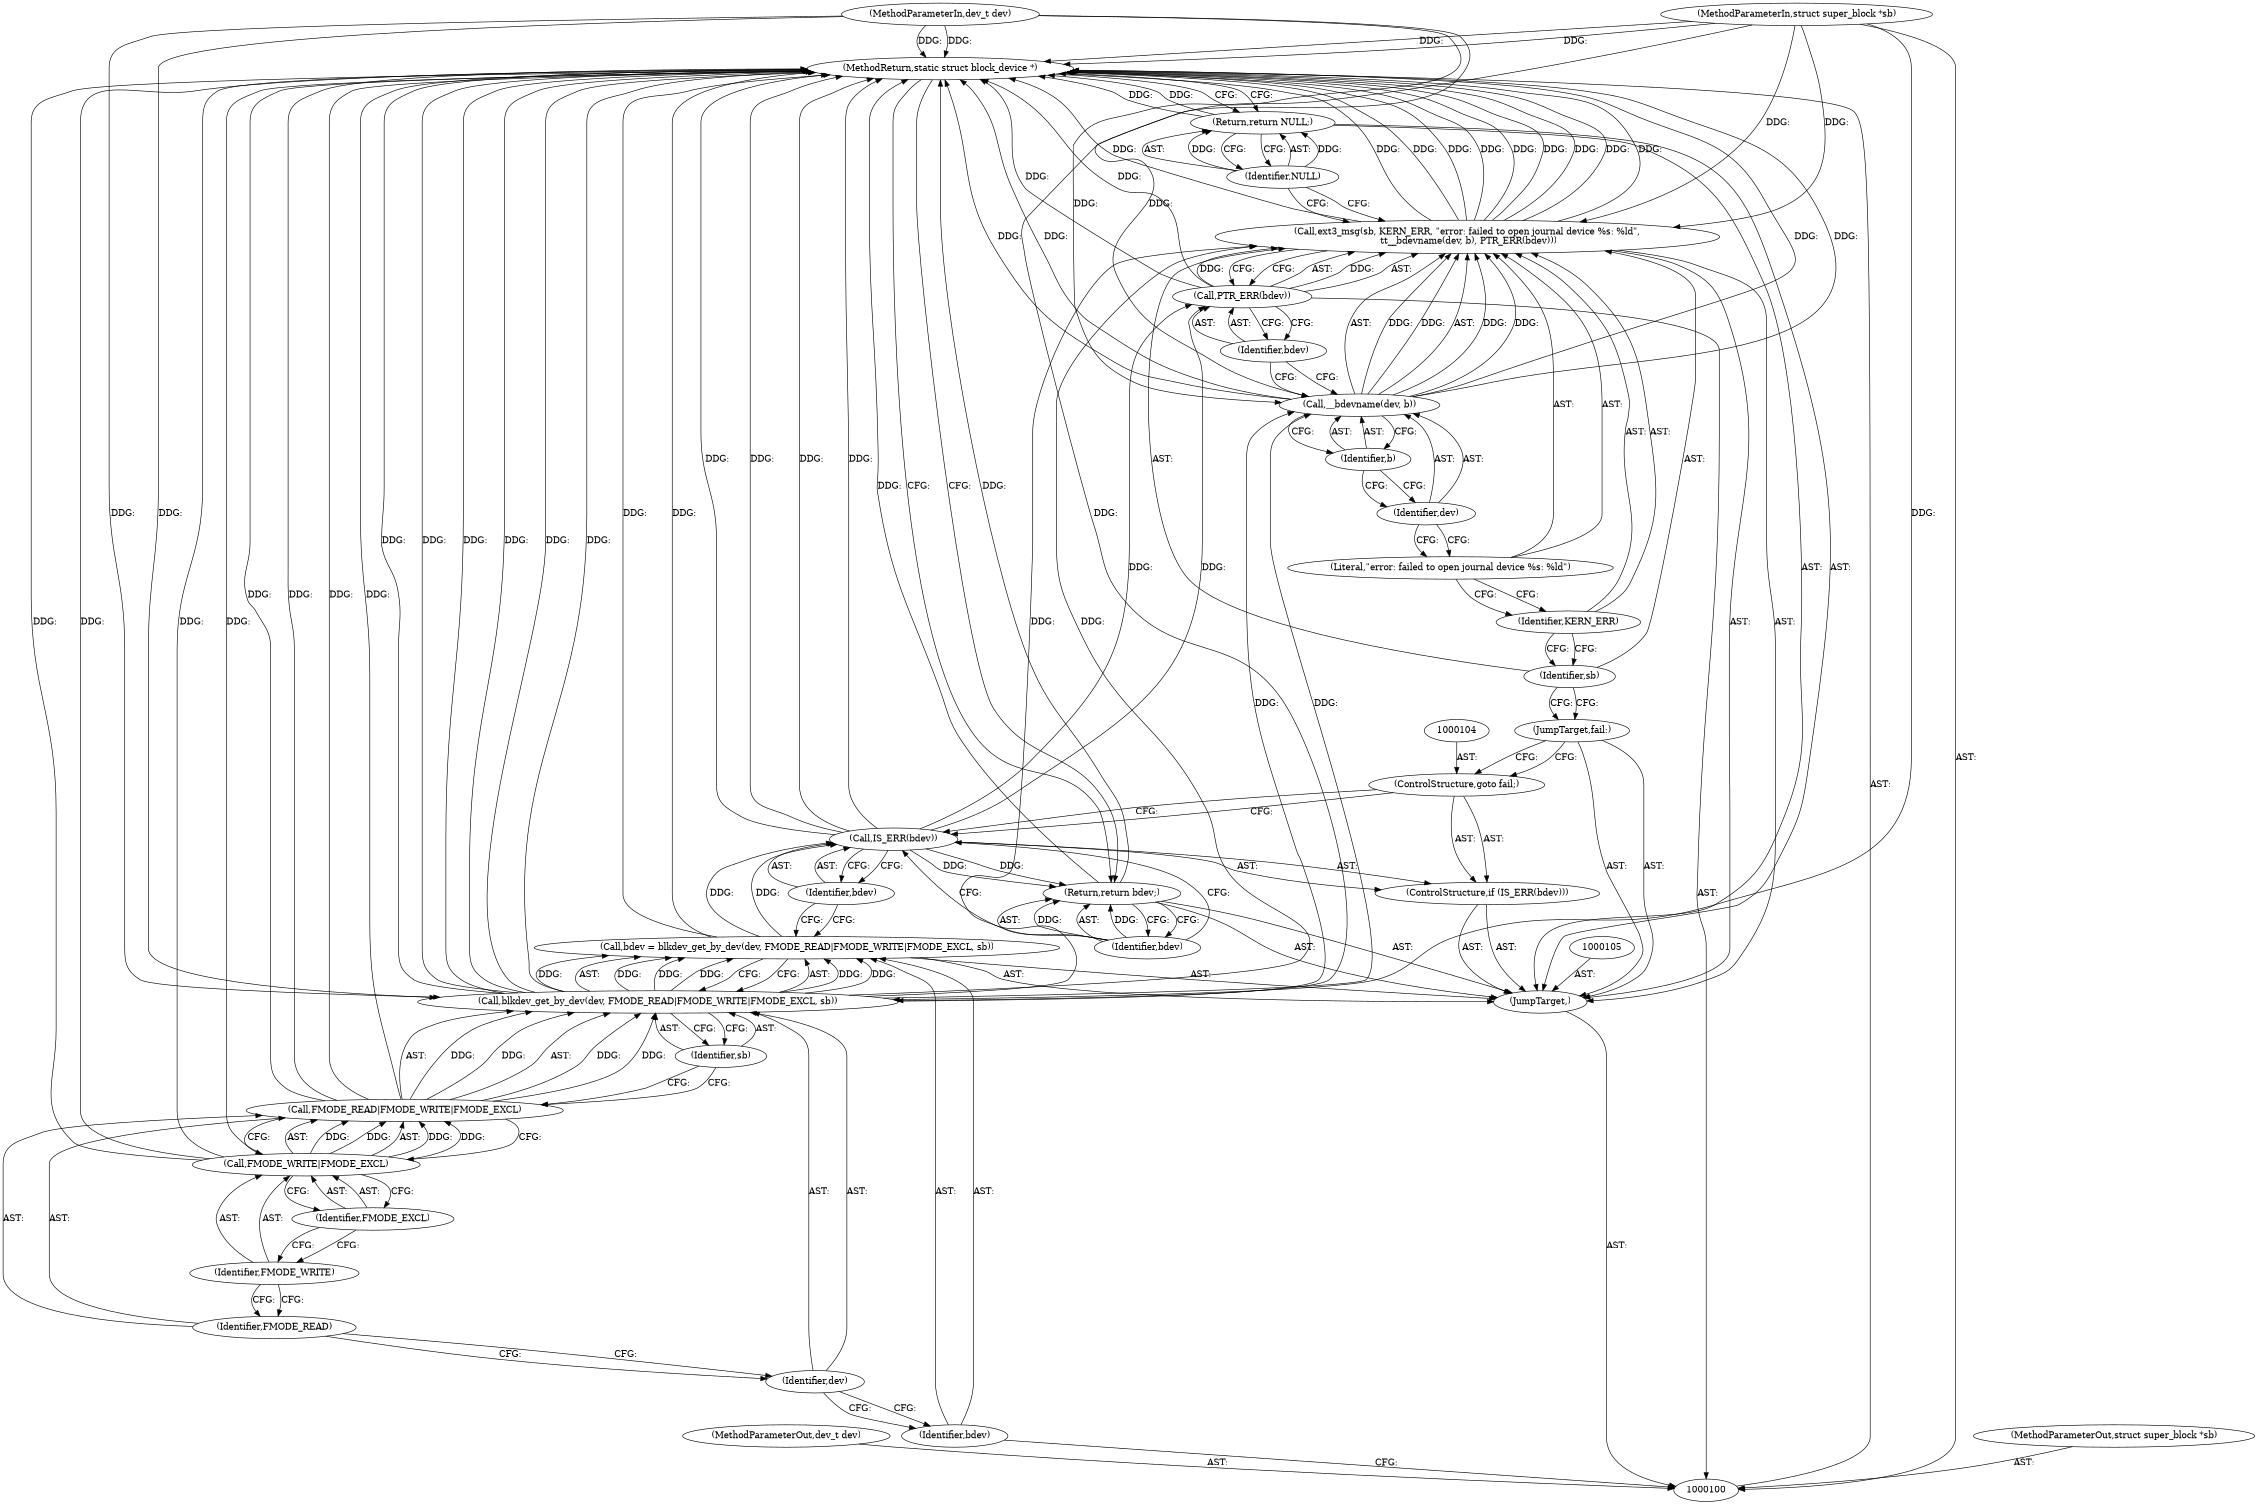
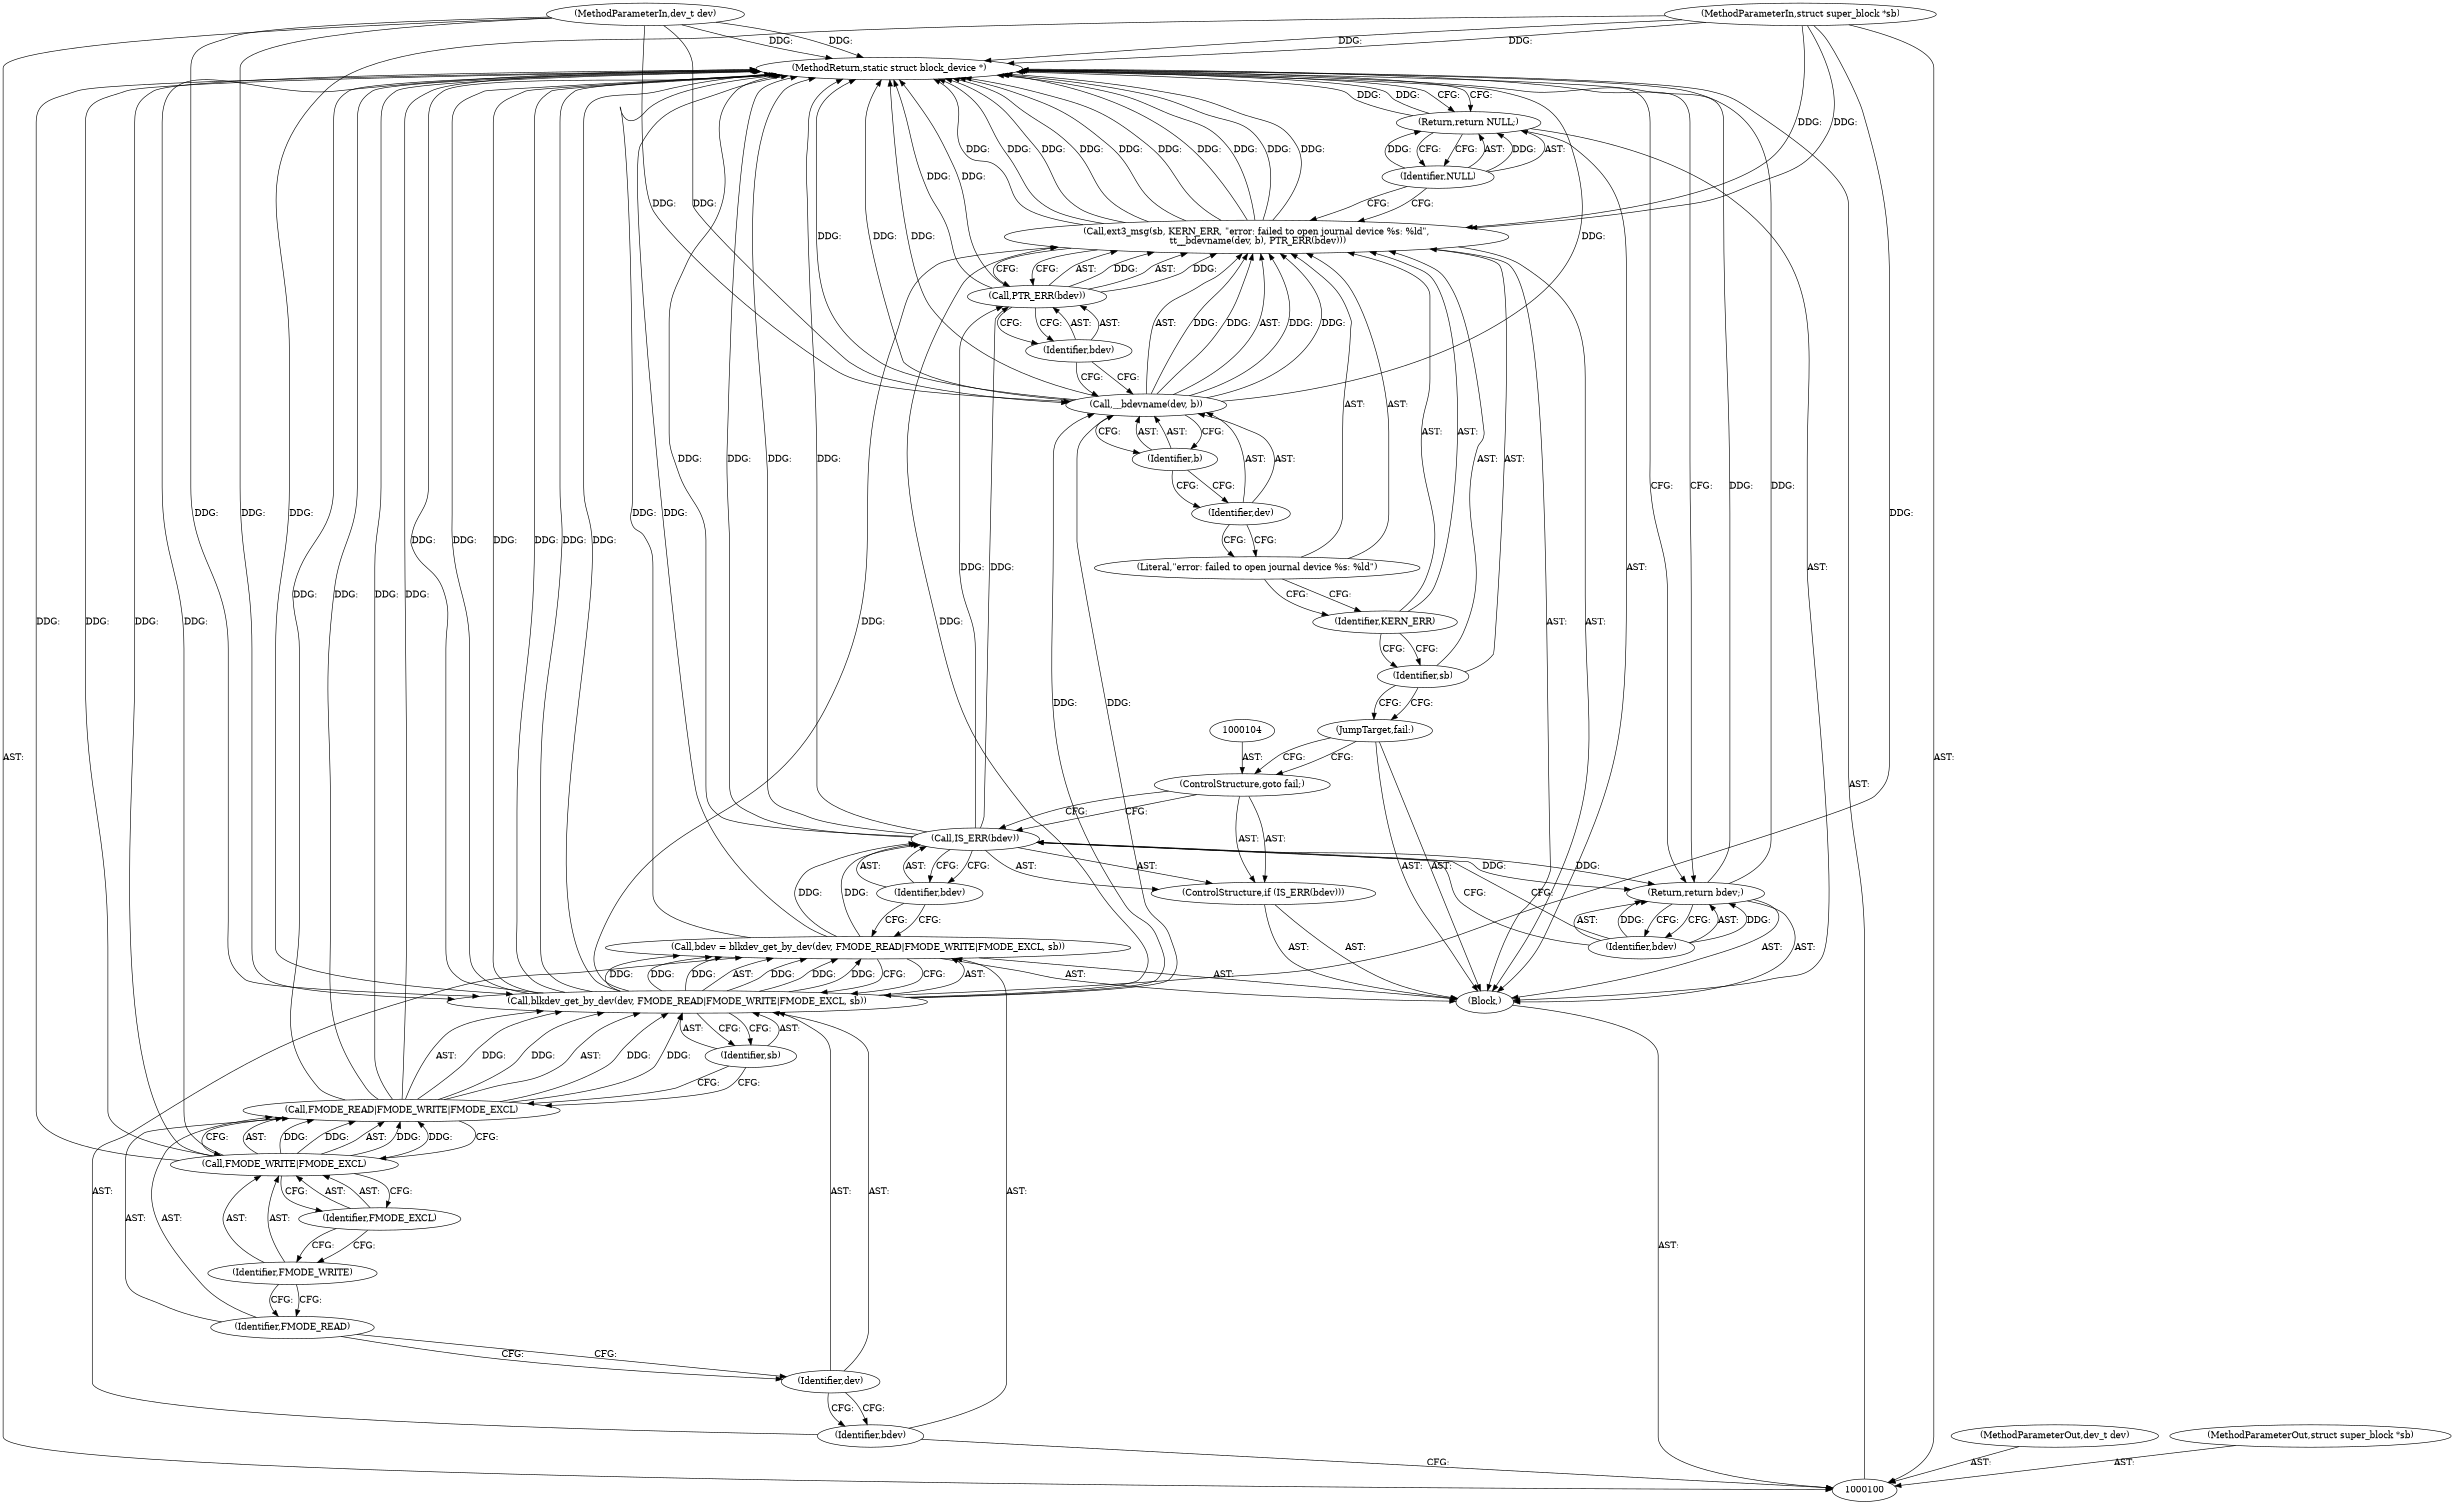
  digraph {
    n1 [label="(MethodReturn,static struct block_device *)"]
    n2 [label="(Return,return NULL;)"]
    n3 [label="(Return,return bdev;)"]
-   n4 [label="(JumpTarget,)"]
+   n4 [label="(Block,)"]
    n5 [label="(Identifier,NULL)"]
    n6 [label="(Identifier,bdev)"]
    1000100
    n8 [label="(MethodParameterIn,dev_t dev)"]
    n9 [label="(Call,__bdevname(dev, b))"]
    n10 [label="(Call,blkdev_get_by_dev(dev, FMODE_READ|FMODE_WRITE|FMODE_EXCL, sb))"]
    n11 [label="(Call,ext3_msg(sb, KERN_ERR, \"error: failed to open journal device %s: %ld\",\n \t\t__bdevname(dev, b), PTR_ERR(bdev)))"]
    n12 [label="(Identifier,b)"]
    n13 [label="(Call,bdev = blkdev_get_by_dev(dev, FMODE_READ|FMODE_WRITE|FMODE_EXCL, sb))"]
    n14 [label="(Identifier,sb)"]
    n15 [label="(MethodParameterOut,dev_t dev)"]
    n16 [label="(MethodParameterIn,struct super_block *sb)"]
    n17 [label="(Call,PTR_ERR(bdev))"]
    n18 [label="(MethodParameterOut,struct super_block *sb)"]
    n19 [label="(JumpTarget,fail:)"]
    n20 [label="(ControlStructure,goto fail;)"]
    n21 [label="(Call,IS_ERR(bdev))"]
    n22 [label="(ControlStructure,if (IS_ERR(bdev)))"]
    n23 [label="(Identifier,bdev)"]
    n24 [label="(Identifier,sb)"]
    n25 [label="(Identifier,KERN_ERR)"]
    n26 [label="(Literal,\"error: failed to open journal device %s: %ld\")"]
    n27 [label="(Identifier,dev)"]
    n28 [label="(Identifier,bdev)"]
    n29 [label="(Identifier,bdev)"]
    n30 [label="(Identifier,dev)"]
    n31 [label="(Call,FMODE_READ|FMODE_WRITE|FMODE_EXCL)"]
    n32 [label="(Call,FMODE_WRITE|FMODE_EXCL)"]
    n33 [label="(Identifier,FMODE_EXCL)"]
    n34 [label="(Identifier,FMODE_READ)"]
    n35 [label="(Identifier,FMODE_WRITE)"]
    1000104
-   1000105
    n1 -> n2 [label="CFG: "]
    n1 -> n2 [label="CFG: "]
    n1 -> n3 [label="CFG: "]
    n1 -> n3 [label="CFG: "]
    n2 -> n1 [label="DDG: "]
    n2 -> n1 [label="DDG: "]
    n2 -> n4 [label="AST: "]
    n2 -> n4 [label="AST: "]
    n2 -> n5 [label="CFG: "]
    n2 -> n5 [label="CFG: "]
    n3 -> n1 [label="DDG: "]
    n3 -> n1 [label="DDG: "]
    n3 -> n4 [label="AST: "]
    n3 -> n4 [label="AST: "]
    n3 -> n6 [label="CFG: "]
    n3 -> n6 [label="CFG: "]
    n4 -> 1000100 [label="AST: "]
    n5 -> n2 [label="AST: "]
    n5 -> n2 [label="DDG: "]
    n5 -> n2 [label="AST: "]
    n5 -> n2 [label="DDG: "]
    n5 -> n11 [label="CFG: "]
    n5 -> n11 [label="CFG: "]
    n6 -> n3 [label="AST: "]
    n6 -> n3 [label="DDG: "]
    n6 -> n3 [label="AST: "]
    n6 -> n3 [label="DDG: "]
    n6 -> n21 [label="CFG: "]
    n6 -> n21 [label="CFG: "]
    1000100 -> n1 [label="AST: "]
    n8 -> n1 [label="DDG: "]
    n8 -> n1 [label="DDG: "]
-   n17 -> 1000100 [label="AST: "]
+   n8 -> 1000100 [label="AST: "]
    n8 -> n9 [label="DDG: "]
    n8 -> n9 [label="DDG: "]
    n8 -> n10 [label="DDG: "]
    n8 -> n10 [label="DDG: "]
    n9 -> n1 [label="DDG: "]
    n9 -> n1 [label="DDG: "]
    n9 -> n1 [label="DDG: "]
    n9 -> n1 [label="DDG: "]
    n9 -> n11 [label="AST: "]
    n9 -> n11 [label="DDG: "]
    n9 -> n11 [label="DDG: "]
    n9 -> n11 [label="AST: "]
    n9 -> n11 [label="DDG: "]
    n9 -> n11 [label="DDG: "]
    n9 -> n12 [label="CFG: "]
    n9 -> n12 [label="CFG: "]
    n10 -> n1 [label="DDG: "]
    n10 -> n1 [label="DDG: "]
    n10 -> n1 [label="DDG: "]
    n10 -> n1 [label="DDG: "]
    n10 -> n1 [label="DDG: "]
    n10 -> n1 [label="DDG: "]
    n10 -> n9 [label="DDG: "]
    n10 -> n9 [label="DDG: "]
    n10 -> n11 [label="DDG: "]
    n10 -> n11 [label="DDG: "]
    n10 -> n13 [label="AST: "]
    n10 -> n13 [label="DDG: "]
    n10 -> n13 [label="DDG: "]
    n10 -> n13 [label="DDG: "]
    n10 -> n13 [label="AST: "]
    n10 -> n13 [label="DDG: "]
    n10 -> n13 [label="DDG: "]
    n10 -> n13 [label="DDG: "]
    n10 -> n14 [label="CFG: "]
    n10 -> n14 [label="CFG: "]
    n11 -> n1 [label="DDG: "]
    n11 -> n1 [label="DDG: "]
    n11 -> n1 [label="DDG: "]
    n11 -> n1 [label="DDG: "]
    n11 -> n1 [label="DDG: "]
    n11 -> n1 [label="DDG: "]
    n11 -> n1 [label="DDG: "]
    n11 -> n1 [label="DDG: "]
    n11 -> n1 [label="DDG: "]
    n11 -> n1 [label="DDG: "]
    n11 -> n4 [label="AST: "]
    n11 -> n4 [label="AST: "]
    n11 -> n17 [label="CFG: "]
    n11 -> n17 [label="CFG: "]
    n12 -> n9 [label="AST: "]
    n12 -> n9 [label="AST: "]
    n12 -> n27 [label="CFG: "]
    n12 -> n27 [label="CFG: "]
    n13 -> n1 [label="DDG: "]
    n13 -> n1 [label="DDG: "]
    n13 -> n4 [label="AST: "]
    n13 -> n4 [label="AST: "]
    n13 -> n10 [label="CFG: "]
    n13 -> n10 [label="CFG: "]
    n13 -> n21 [label="DDG: "]
    n13 -> n21 [label="DDG: "]
    n14 -> n10 [label="AST: "]
    n14 -> n10 [label="AST: "]
    n14 -> n31 [label="CFG: "]
    n14 -> n31 [label="CFG: "]
    n15 -> 1000100 [label="AST: "]
    n16 -> n1 [label="DDG: "]
    n16 -> n1 [label="DDG: "]
    n16 -> 1000100 [label="AST: "]
    n16 -> n10 [label="DDG: "]
    n16 -> n10 [label="DDG: "]
    n16 -> n11 [label="DDG: "]
    n16 -> n11 [label="DDG: "]
    n17 -> n1 [label="DDG: "]
    n17 -> n1 [label="DDG: "]
    n17 -> n11 [label="AST: "]
    n17 -> n11 [label="DDG: "]
    n17 -> n11 [label="AST: "]
    n17 -> n11 [label="DDG: "]
    n17 -> n23 [label="CFG: "]
    n17 -> n23 [label="CFG: "]
    n18 -> 1000100 [label="AST: "]
    n19 -> n4 [label="AST: "]
    n19 -> n4 [label="AST: "]
    n19 -> n20 [label="CFG: "]
    n19 -> n20 [label="CFG: "]
    n20 -> n21 [label="CFG: "]
    n20 -> n21 [label="CFG: "]
    n20 -> n22 [label="AST: "]
    n20 -> n22 [label="AST: "]
    n21 -> n1 [label="DDG: "]
    n21 -> n1 [label="DDG: "]
    n21 -> n1 [label="DDG: "]
    n21 -> n1 [label="DDG: "]
    n21 -> n3 [label="DDG: "]
    n21 -> n3 [label="DDG: "]
    n21 -> n17 [label="DDG: "]
    n21 -> n17 [label="DDG: "]
    n21 -> n22 [label="AST: "]
    n21 -> n22 [label="AST: "]
    n21 -> n28 [label="CFG: "]
    n21 -> n28 [label="CFG: "]
    n22 -> n4 [label="AST: "]
    n22 -> n4 [label="AST: "]
    n23 -> n9 [label="CFG: "]
    n23 -> n9 [label="CFG: "]
    n23 -> n17 [label="AST: "]
    n23 -> n17 [label="AST: "]
    n24 -> n11 [label="AST: "]
    n24 -> n11 [label="AST: "]
    n24 -> n19 [label="CFG: "]
    n24 -> n19 [label="CFG: "]
    n25 -> n11 [label="AST: "]
    n25 -> n11 [label="AST: "]
    n25 -> n24 [label="CFG: "]
    n25 -> n24 [label="CFG: "]
    n26 -> n11 [label="AST: "]
    n26 -> n11 [label="AST: "]
    n26 -> n25 [label="CFG: "]
    n26 -> n25 [label="CFG: "]
    n27 -> n9 [label="AST: "]
    n27 -> n9 [label="AST: "]
    n27 -> n26 [label="CFG: "]
    n27 -> n26 [label="CFG: "]
    n28 -> n13 [label="CFG: "]
    n28 -> n13 [label="CFG: "]
    n28 -> n21 [label="AST: "]
    n28 -> n21 [label="AST: "]
    n29 -> 1000100 [label="CFG: "]
    n29 -> n13 [label="AST: "]
    n29 -> n13 [label="AST: "]
    n30 -> n10 [label="AST: "]
    n30 -> n10 [label="AST: "]
    n30 -> n29 [label="CFG: "]
    n30 -> n29 [label="CFG: "]
    n31 -> n1 [label="DDG: "]
    n31 -> n1 [label="DDG: "]
    n31 -> n1 [label="DDG: "]
    n31 -> n1 [label="DDG: "]
    n31 -> n10 [label="AST: "]
    n31 -> n10 [label="DDG: "]
    n31 -> n10 [label="DDG: "]
    n31 -> n10 [label="AST: "]
    n31 -> n10 [label="DDG: "]
    n31 -> n10 [label="DDG: "]
    n31 -> n32 [label="CFG: "]
    n31 -> n32 [label="CFG: "]
    n32 -> n1 [label="DDG: "]
    n32 -> n1 [label="DDG: "]
    n32 -> n1 [label="DDG: "]
    n32 -> n1 [label="DDG: "]
    n32 -> n31 [label="AST: "]
    n32 -> n31 [label="DDG: "]
    n32 -> n31 [label="DDG: "]
    n32 -> n31 [label="AST: "]
    n32 -> n31 [label="DDG: "]
    n32 -> n31 [label="DDG: "]
    n32 -> n33 [label="CFG: "]
    n32 -> n33 [label="CFG: "]
    n33 -> n32 [label="AST: "]
    n33 -> n32 [label="AST: "]
    n33 -> n35 [label="CFG: "]
    n33 -> n35 [label="CFG: "]
    n34 -> n30 [label="CFG: "]
    n34 -> n30 [label="CFG: "]
    n34 -> n31 [label="AST: "]
    n34 -> n31 [label="AST: "]
    n35 -> n32 [label="AST: "]
    n35 -> n32 [label="AST: "]
    n35 -> n34 [label="CFG: "]
    n35 -> n34 [label="CFG: "]
    1000104 -> n20 [label="AST: "]
-   1000105 -> n4 [label="AST: "]
  }
